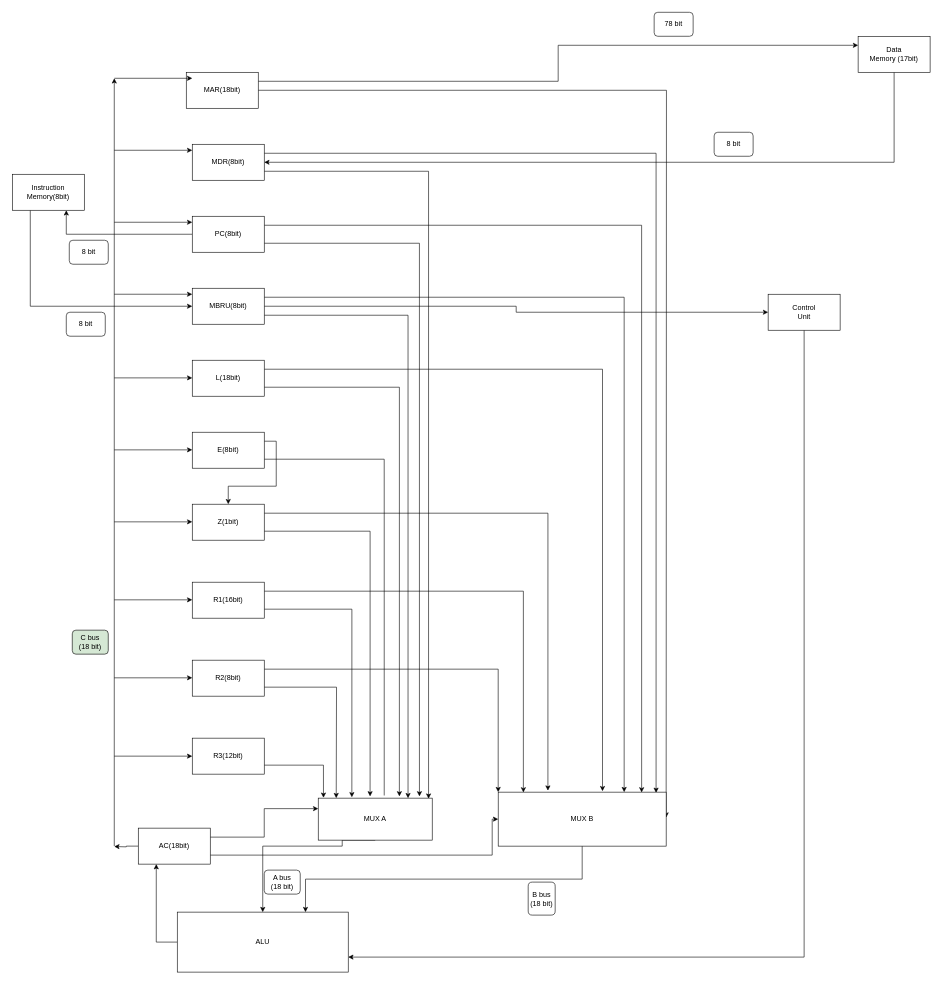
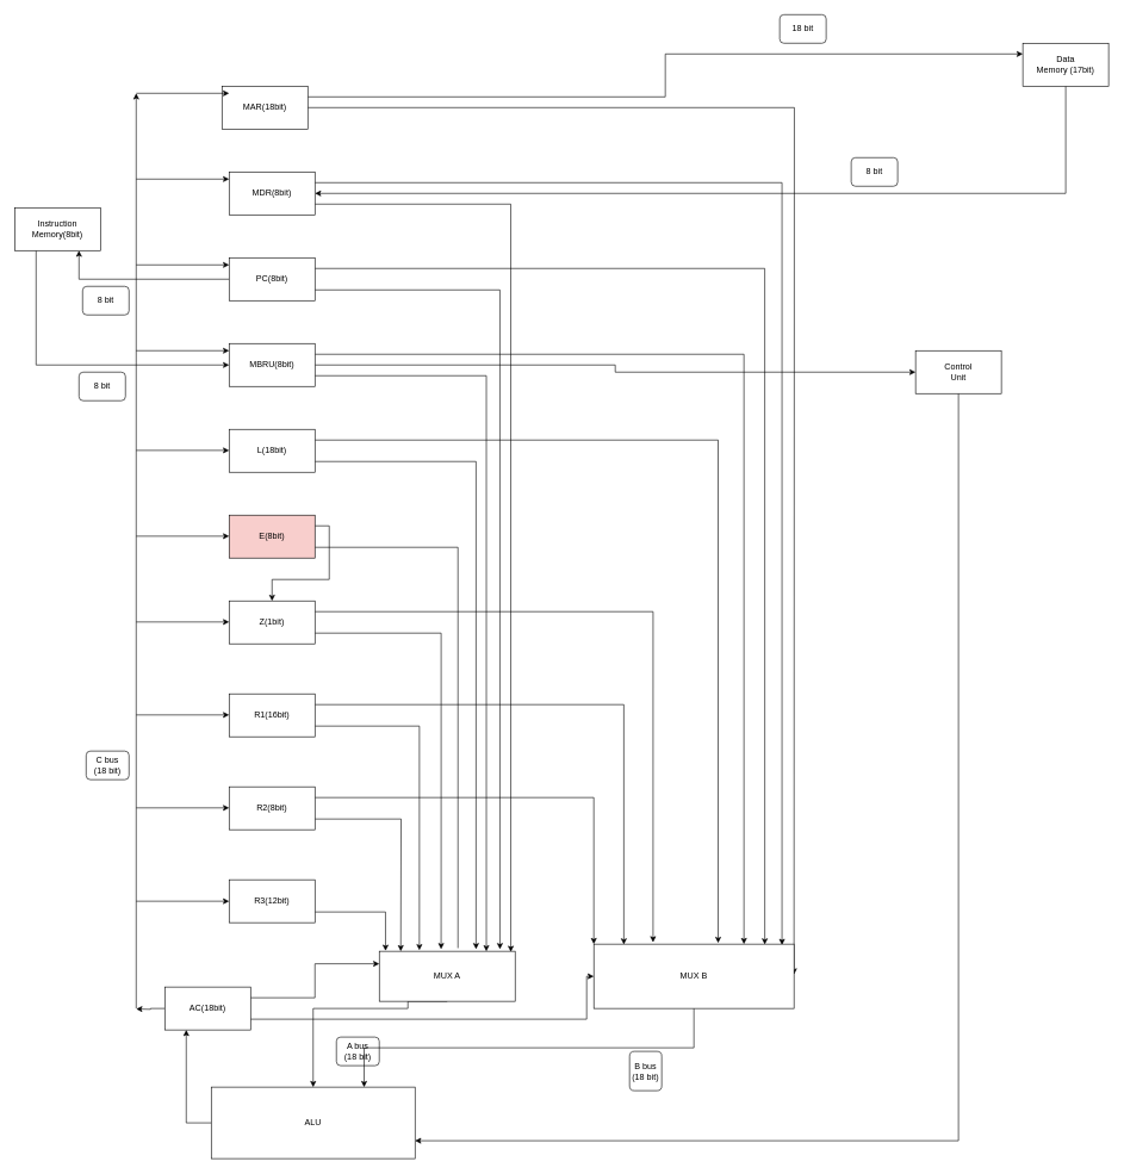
  <mxCell id="0" value="" />
  <mxCell id="1" parent="0" />
  <mxCell id="2" style="edgeStyle=orthogonalEdgeStyle;rounded=0;orthogonalLoop=1;jettySize=auto;html=1;exitX=1;exitY=0.25;exitDx=0;exitDy=0;entryX=0;entryY=0.25;entryDx=0;entryDy=0;" parent="1" source="4" target="40" edge="1"><mxGeometry relative="1" as="geometry" /></mxCell>
  <mxCell id="3" style="edgeStyle=orthogonalEdgeStyle;rounded=0;orthogonalLoop=1;jettySize=auto;html=1;exitX=1;exitY=0.5;exitDx=0;exitDy=0;" parent="1" source="4" edge="1"><mxGeometry relative="1" as="geometry"><mxPoint x="1110" y="1362.4" as="targetPoint" /></mxGeometry></mxCell>
  <mxCell id="4" value="MAR(18bit)" style="rounded=0;whiteSpace=wrap;html=1;" parent="1" vertex="1"><mxGeometry x="310" y="120" width="120" height="60" as="geometry" /></mxCell>
  <mxCell id="5" style="edgeStyle=orthogonalEdgeStyle;rounded=0;orthogonalLoop=1;jettySize=auto;html=1;exitX=1;exitY=0.25;exitDx=0;exitDy=0;entryX=0.94;entryY=0.013;entryDx=0;entryDy=0;entryPerimeter=0;" parent="1" source="7" target="58" edge="1"><mxGeometry relative="1" as="geometry" /></mxCell>
  <mxCell id="6" style="edgeStyle=orthogonalEdgeStyle;rounded=0;orthogonalLoop=1;jettySize=auto;html=1;exitX=1;exitY=0.75;exitDx=0;exitDy=0;entryX=0.968;entryY=0.013;entryDx=0;entryDy=0;entryPerimeter=0;" parent="1" source="7" target="56" edge="1"><mxGeometry relative="1" as="geometry" /></mxCell>
  <mxCell id="7" value="MDR(8bit)" style="rounded=0;whiteSpace=wrap;html=1;" parent="1" vertex="1"><mxGeometry x="320" y="240" width="120" height="60" as="geometry" /></mxCell>
  <mxCell id="8" style="edgeStyle=orthogonalEdgeStyle;rounded=0;orthogonalLoop=1;jettySize=auto;html=1;exitX=0;exitY=0.5;exitDx=0;exitDy=0;entryX=0.75;entryY=1;entryDx=0;entryDy=0;" parent="1" source="11" target="42" edge="1"><mxGeometry relative="1" as="geometry" /></mxCell>
  <mxCell id="9" style="edgeStyle=orthogonalEdgeStyle;rounded=0;orthogonalLoop=1;jettySize=auto;html=1;exitX=1;exitY=0.25;exitDx=0;exitDy=0;entryX=0.854;entryY=0.006;entryDx=0;entryDy=0;entryPerimeter=0;" parent="1" source="11" target="58" edge="1"><mxGeometry relative="1" as="geometry" /></mxCell>
  <mxCell id="10" style="edgeStyle=orthogonalEdgeStyle;rounded=0;orthogonalLoop=1;jettySize=auto;html=1;exitX=1;exitY=0.75;exitDx=0;exitDy=0;entryX=0.888;entryY=-0.041;entryDx=0;entryDy=0;entryPerimeter=0;" parent="1" source="11" target="56" edge="1"><mxGeometry relative="1" as="geometry" /></mxCell>
  <mxCell id="11" value="PC(8bit)" style="rounded=0;whiteSpace=wrap;html=1;" parent="1" vertex="1"><mxGeometry x="320" y="360" width="120" height="60" as="geometry" /></mxCell>
  <mxCell id="12" style="edgeStyle=orthogonalEdgeStyle;rounded=0;orthogonalLoop=1;jettySize=auto;html=1;exitX=1;exitY=0.25;exitDx=0;exitDy=0;entryX=0.75;entryY=0;entryDx=0;entryDy=0;" parent="1" source="15" target="58" edge="1"><mxGeometry relative="1" as="geometry" /></mxCell>
  <mxCell id="13" style="edgeStyle=orthogonalEdgeStyle;rounded=0;orthogonalLoop=1;jettySize=auto;html=1;exitX=1;exitY=0.75;exitDx=0;exitDy=0;entryX=0.788;entryY=0.002;entryDx=0;entryDy=0;entryPerimeter=0;" parent="1" source="15" target="56" edge="1"><mxGeometry relative="1" as="geometry" /></mxCell>
  <mxCell id="14" style="edgeStyle=orthogonalEdgeStyle;rounded=0;orthogonalLoop=1;jettySize=auto;html=1;exitX=1;exitY=0.5;exitDx=0;exitDy=0;entryX=0;entryY=0.5;entryDx=0;entryDy=0;" parent="1" source="15" target="44" edge="1"><mxGeometry relative="1" as="geometry" /></mxCell>
  <mxCell id="15" value="MBRU(8bit)" style="rounded=0;whiteSpace=wrap;html=1;" parent="1" vertex="1"><mxGeometry x="320" y="480" width="120" height="60" as="geometry" /></mxCell>
  <mxCell id="16" style="edgeStyle=orthogonalEdgeStyle;rounded=0;orthogonalLoop=1;jettySize=auto;html=1;exitX=1;exitY=0.25;exitDx=0;exitDy=0;entryX=0.621;entryY=-0.017;entryDx=0;entryDy=0;entryPerimeter=0;" parent="1" source="18" target="58" edge="1"><mxGeometry relative="1" as="geometry" /></mxCell>
  <mxCell id="17" style="edgeStyle=orthogonalEdgeStyle;rounded=0;orthogonalLoop=1;jettySize=auto;html=1;exitX=1;exitY=0.75;exitDx=0;exitDy=0;entryX=0.712;entryY=-0.041;entryDx=0;entryDy=0;entryPerimeter=0;" parent="1" source="18" target="56" edge="1"><mxGeometry relative="1" as="geometry"><mxPoint x="680" y="1180" as="targetPoint" /></mxGeometry></mxCell>
  <mxCell id="18" value="L(18bit)" style="rounded=0;whiteSpace=wrap;html=1;" parent="1" vertex="1"><mxGeometry x="320" y="600" width="120" height="60" as="geometry" /></mxCell>
  <mxCell id="19" style="edgeStyle=orthogonalEdgeStyle;rounded=0;orthogonalLoop=1;jettySize=auto;html=1;exitX=1;exitY=0.25;exitDx=0;exitDy=0;" parent="1" source="21" target="28" edge="1"><mxGeometry relative="1" as="geometry" /></mxCell>
  <mxCell id="20" style="edgeStyle=orthogonalEdgeStyle;rounded=0;orthogonalLoop=1;jettySize=auto;html=1;exitX=1;exitY=0.75;exitDx=0;exitDy=0;entryX=0.579;entryY=-0.063;entryDx=0;entryDy=0;entryPerimeter=0;endArrow=none;" parent="1" source="21" target="56" edge="1"><mxGeometry relative="1" as="geometry" /></mxCell>
- <mxCell id="21" value="E(8bit)" style="rounded=0;whiteSpace=wrap;html=1;" parent="1" vertex="1"><mxGeometry x="320" y="720" width="120" height="60" as="geometry" /></mxCell>
+ <mxCell id="21" value="E(8bit)" style="rounded=0;whiteSpace=wrap;html=1;fillColor=#f8cecc;" parent="1" vertex="1"><mxGeometry x="320" y="720" width="120" height="60" as="geometry" /></mxCell>
  <mxCell id="22" style="edgeStyle=orthogonalEdgeStyle;rounded=0;orthogonalLoop=1;jettySize=auto;html=1;exitX=1;exitY=0.25;exitDx=0;exitDy=0;entryX=0;entryY=0.25;entryDx=0;entryDy=0;" parent="1" source="25" target="56" edge="1"><mxGeometry relative="1" as="geometry" /></mxCell>
  <mxCell id="23" style="edgeStyle=orthogonalEdgeStyle;rounded=0;orthogonalLoop=1;jettySize=auto;html=1;exitX=1;exitY=0.75;exitDx=0;exitDy=0;entryX=0;entryY=0.5;entryDx=0;entryDy=0;" parent="1" source="25" target="58" edge="1"><mxGeometry relative="1" as="geometry"><mxPoint x="820" y="1425" as="targetPoint" /><Array as="points"><mxPoint x="820" y="1425" /><mxPoint x="820" y="1365" /></Array></mxGeometry></mxCell>
  <mxCell id="24" style="edgeStyle=orthogonalEdgeStyle;rounded=0;orthogonalLoop=1;jettySize=auto;html=1;exitX=0;exitY=0.5;exitDx=0;exitDy=0;" parent="1" source="25" edge="1"><mxGeometry relative="1" as="geometry"><mxPoint x="190" y="1410.667" as="targetPoint" /></mxGeometry></mxCell>
  <mxCell id="25" value="AC(18bit)" style="rounded=0;whiteSpace=wrap;html=1;" parent="1" vertex="1"><mxGeometry x="230" y="1380" width="120" height="60" as="geometry" /></mxCell>
  <mxCell id="26" style="edgeStyle=orthogonalEdgeStyle;rounded=0;orthogonalLoop=1;jettySize=auto;html=1;exitX=1;exitY=0.25;exitDx=0;exitDy=0;entryX=0.296;entryY=-0.028;entryDx=0;entryDy=0;entryPerimeter=0;" parent="1" source="28" target="58" edge="1"><mxGeometry relative="1" as="geometry" /></mxCell>
  <mxCell id="27" style="edgeStyle=orthogonalEdgeStyle;rounded=0;orthogonalLoop=1;jettySize=auto;html=1;exitX=1;exitY=0.75;exitDx=0;exitDy=0;entryX=0.455;entryY=-0.041;entryDx=0;entryDy=0;entryPerimeter=0;" parent="1" source="28" target="56" edge="1"><mxGeometry relative="1" as="geometry" /></mxCell>
  <mxCell id="28" value="Z(1bit)" style="rounded=0;whiteSpace=wrap;html=1;" parent="1" vertex="1"><mxGeometry x="320" y="840" width="120" height="60" as="geometry" /></mxCell>
  <mxCell id="29" style="edgeStyle=orthogonalEdgeStyle;rounded=0;orthogonalLoop=1;jettySize=auto;html=1;exitX=1;exitY=0.25;exitDx=0;exitDy=0;entryX=0.15;entryY=0.006;entryDx=0;entryDy=0;entryPerimeter=0;" parent="1" source="31" target="58" edge="1"><mxGeometry relative="1" as="geometry" /></mxCell>
  <mxCell id="30" style="edgeStyle=orthogonalEdgeStyle;rounded=0;orthogonalLoop=1;jettySize=auto;html=1;exitX=1;exitY=0.75;exitDx=0;exitDy=0;entryX=0.295;entryY=-0.02;entryDx=0;entryDy=0;entryPerimeter=0;" parent="1" source="31" target="56" edge="1"><mxGeometry relative="1" as="geometry" /></mxCell>
  <mxCell id="31" value="R1(16bit)" style="rounded=0;whiteSpace=wrap;html=1;" parent="1" vertex="1"><mxGeometry x="320" y="970" width="120" height="60" as="geometry" /></mxCell>
  <mxCell id="32" style="edgeStyle=orthogonalEdgeStyle;rounded=0;orthogonalLoop=1;jettySize=auto;html=1;exitX=1;exitY=0.25;exitDx=0;exitDy=0;entryX=0;entryY=0;entryDx=0;entryDy=0;" parent="1" source="34" target="58" edge="1"><mxGeometry relative="1" as="geometry" /></mxCell>
  <mxCell id="33" style="edgeStyle=orthogonalEdgeStyle;rounded=0;orthogonalLoop=1;jettySize=auto;html=1;exitX=1;exitY=0.75;exitDx=0;exitDy=0;" parent="1" source="34" edge="1"><mxGeometry relative="1" as="geometry"><mxPoint x="560" y="1330" as="targetPoint" /></mxGeometry></mxCell>
  <mxCell id="34" value="R2(8bit)" style="rounded=0;whiteSpace=wrap;html=1;" parent="1" vertex="1"><mxGeometry x="320" y="1100" width="120" height="60" as="geometry" /></mxCell>
  <mxCell id="35" style="edgeStyle=orthogonalEdgeStyle;rounded=0;orthogonalLoop=1;jettySize=auto;html=1;exitX=1;exitY=0.75;exitDx=0;exitDy=0;entryX=0.046;entryY=-0.009;entryDx=0;entryDy=0;entryPerimeter=0;" parent="1" source="36" target="56" edge="1"><mxGeometry relative="1" as="geometry" /></mxCell>
  <mxCell id="36" value="R3(12bit)" style="rounded=0;whiteSpace=wrap;html=1;" parent="1" vertex="1"><mxGeometry x="320" y="1230" width="120" height="60" as="geometry" /></mxCell>
  <mxCell id="37" style="edgeStyle=orthogonalEdgeStyle;rounded=0;orthogonalLoop=1;jettySize=auto;html=1;exitX=0;exitY=0.5;exitDx=0;exitDy=0;entryX=0.25;entryY=1;entryDx=0;entryDy=0;" parent="1" source="38" target="25" edge="1"><mxGeometry relative="1" as="geometry" /></mxCell>
  <mxCell id="38" value="ALU" style="rounded=0;whiteSpace=wrap;html=1;" parent="1" vertex="1"><mxGeometry x="295" y="1520" width="285" height="100" as="geometry" /></mxCell>
  <mxCell id="39" style="edgeStyle=orthogonalEdgeStyle;rounded=0;orthogonalLoop=1;jettySize=auto;html=1;exitX=0.5;exitY=1;exitDx=0;exitDy=0;entryX=1;entryY=0.5;entryDx=0;entryDy=0;" parent="1" source="40" target="7" edge="1"><mxGeometry relative="1" as="geometry" /></mxCell>
  <mxCell id="40" value="Data&lt;br&gt;Memory (17bit)" style="rounded=0;whiteSpace=wrap;html=1;" parent="1" vertex="1"><mxGeometry x="1430" y="60" width="120" height="60" as="geometry" /></mxCell>
  <mxCell id="41" style="edgeStyle=orthogonalEdgeStyle;rounded=0;orthogonalLoop=1;jettySize=auto;html=1;exitX=0.25;exitY=1;exitDx=0;exitDy=0;entryX=0;entryY=0.5;entryDx=0;entryDy=0;" parent="1" source="42" target="15" edge="1"><mxGeometry relative="1" as="geometry" /></mxCell>
  <mxCell id="42" value="Instruction&lt;br&gt;Memory(8bit)" style="rounded=0;whiteSpace=wrap;html=1;" parent="1" vertex="1"><mxGeometry x="20" y="290" width="120" height="60" as="geometry" /></mxCell>
  <mxCell id="43" style="edgeStyle=orthogonalEdgeStyle;rounded=0;orthogonalLoop=1;jettySize=auto;html=1;exitX=0.5;exitY=1;exitDx=0;exitDy=0;entryX=1;entryY=0.75;entryDx=0;entryDy=0;" parent="1" source="44" target="38" edge="1"><mxGeometry relative="1" as="geometry" /></mxCell>
  <mxCell id="44" value="Control&lt;br&gt;Unit" style="rounded=0;whiteSpace=wrap;html=1;" parent="1" vertex="1"><mxGeometry x="1280" y="490" width="120" height="60" as="geometry" /></mxCell>
- <mxCell id="45" value="A bus&lt;br&gt;(18 bit)" style="rounded=1;whiteSpace=wrap;html=1;" parent="1" vertex="1"><mxGeometry x="440" y="1450" width="60" height="40" as="geometry" /></mxCell>
+ <mxCell id="45" value="A bus&lt;br&gt;(18 bit)" style="rounded=1;whiteSpace=wrap;html=1;" parent="1" vertex="1"><mxGeometry x="470" y="1450" width="60" height="40" as="geometry" /></mxCell>
  <mxCell id="46" value="B bus&lt;br&gt;(18 bit)" style="rounded=1;whiteSpace=wrap;html=1;" parent="1" vertex="1"><mxGeometry x="880" y="1470" width="45" height="55" as="geometry" /></mxCell>
  <mxCell id="47" value="" style="endArrow=classic;html=1;rounded=0;" parent="1" edge="1"><mxGeometry width="50" height="50" relative="1" as="geometry"><mxPoint x="190" y="1410" as="sourcePoint" /><mxPoint x="190" y="130" as="targetPoint" /></mxGeometry></mxCell>
  <mxCell id="48" value="" style="endArrow=classic;html=1;rounded=0;" parent="1" edge="1"><mxGeometry width="50" height="50" relative="1" as="geometry"><mxPoint x="190" y="1260" as="sourcePoint" /><mxPoint x="320" y="1260" as="targetPoint" /></mxGeometry></mxCell>
  <mxCell id="49" value="" style="endArrow=classic;html=1;rounded=0;" parent="1" edge="1"><mxGeometry width="50" height="50" relative="1" as="geometry"><mxPoint x="190" y="1129.44" as="sourcePoint" /><mxPoint x="320" y="1129.44" as="targetPoint" /></mxGeometry></mxCell>
  <mxCell id="50" value="" style="endArrow=classic;html=1;rounded=0;" parent="1" edge="1"><mxGeometry width="50" height="50" relative="1" as="geometry"><mxPoint x="190" y="999.44" as="sourcePoint" /><mxPoint x="320" y="999.44" as="targetPoint" /></mxGeometry></mxCell>
  <mxCell id="51" value="" style="endArrow=classic;html=1;rounded=0;" parent="1" edge="1"><mxGeometry width="50" height="50" relative="1" as="geometry"><mxPoint x="190" y="869.44" as="sourcePoint" /><mxPoint x="320" y="869.44" as="targetPoint" /></mxGeometry></mxCell>
  <mxCell id="52" value="" style="endArrow=classic;html=1;rounded=0;" parent="1" edge="1"><mxGeometry width="50" height="50" relative="1" as="geometry"><mxPoint x="190" y="749.44" as="sourcePoint" /><mxPoint x="320" y="749.44" as="targetPoint" /></mxGeometry></mxCell>
  <mxCell id="53" value="" style="endArrow=classic;html=1;rounded=0;" parent="1" edge="1"><mxGeometry width="50" height="50" relative="1" as="geometry"><mxPoint x="190" y="629.44" as="sourcePoint" /><mxPoint x="320" y="629.44" as="targetPoint" /></mxGeometry></mxCell>
- <mxCell id="54" value="C bus&lt;br&gt;(18 bit)" style="rounded=1;whiteSpace=wrap;html=1;fillColor=#d5e8d4;" parent="1" vertex="1"><mxGeometry x="120" y="1050" width="60" height="40" as="geometry" /></mxCell>
+ <mxCell id="54" value="C bus&lt;br&gt;(18 bit)" style="rounded=1;whiteSpace=wrap;html=1;" parent="1" vertex="1"><mxGeometry x="120" y="1050" width="60" height="40" as="geometry" /></mxCell>
  <mxCell id="55" style="edgeStyle=orthogonalEdgeStyle;rounded=0;orthogonalLoop=1;jettySize=auto;html=1;exitX=0.5;exitY=1;exitDx=0;exitDy=0;entryX=0.5;entryY=0;entryDx=0;entryDy=0;" parent="1" source="56" target="38" edge="1"><mxGeometry relative="1" as="geometry"><Array as="points"><mxPoint x="570" y="1410" /><mxPoint x="437" y="1410" /></Array></mxGeometry></mxCell>
  <mxCell id="56" value="MUX A" style="rounded=0;whiteSpace=wrap;html=1;" parent="1" vertex="1"><mxGeometry x="530" y="1330" width="190" height="70" as="geometry" /></mxCell>
  <mxCell id="57" style="edgeStyle=orthogonalEdgeStyle;rounded=0;orthogonalLoop=1;jettySize=auto;html=1;exitX=0.5;exitY=1;exitDx=0;exitDy=0;entryX=0.75;entryY=0;entryDx=0;entryDy=0;" parent="1" source="58" target="38" edge="1"><mxGeometry relative="1" as="geometry" /></mxCell>
  <mxCell id="58" value="MUX B" style="rounded=0;whiteSpace=wrap;html=1;" parent="1" vertex="1"><mxGeometry x="830" y="1320" width="280" height="90" as="geometry" /></mxCell>
  <mxCell id="59" value="" style="endArrow=classic;html=1;rounded=0;" parent="1" edge="1"><mxGeometry width="50" height="50" relative="1" as="geometry"><mxPoint x="190" y="490" as="sourcePoint" /><mxPoint x="320" y="490" as="targetPoint" /></mxGeometry></mxCell>
  <mxCell id="60" value="" style="endArrow=classic;html=1;rounded=0;" parent="1" edge="1"><mxGeometry width="50" height="50" relative="1" as="geometry"><mxPoint x="190" y="250" as="sourcePoint" /><mxPoint x="320" y="250" as="targetPoint" /></mxGeometry></mxCell>
  <mxCell id="61" value="" style="endArrow=classic;html=1;rounded=0;" parent="1" edge="1"><mxGeometry width="50" height="50" relative="1" as="geometry"><mxPoint x="190" y="370" as="sourcePoint" /><mxPoint x="320" y="370" as="targetPoint" /></mxGeometry></mxCell>
  <mxCell id="62" value="" style="endArrow=classic;html=1;rounded=0;" parent="1" edge="1"><mxGeometry width="50" height="50" relative="1" as="geometry"><mxPoint x="190" y="130" as="sourcePoint" /><mxPoint x="320" y="130" as="targetPoint" /></mxGeometry></mxCell>
- <mxCell id="63" value="78 bit" style="rounded=1;whiteSpace=wrap;html=1;" parent="1" vertex="1"><mxGeometry x="1090" y="20" width="65" height="40" as="geometry" /></mxCell>
+ <mxCell id="63" value="18 bit" style="rounded=1;whiteSpace=wrap;html=1;" parent="1" vertex="1"><mxGeometry x="1090" y="20" width="65" height="40" as="geometry" /></mxCell>
  <mxCell id="64" value="8 bit" style="rounded=1;whiteSpace=wrap;html=1;" parent="1" vertex="1"><mxGeometry x="1190" y="220" width="65" height="40" as="geometry" /></mxCell>
  <mxCell id="65" value="8 bit" style="rounded=1;whiteSpace=wrap;html=1;" parent="1" vertex="1"><mxGeometry x="115" y="400" width="65" height="40" as="geometry" /></mxCell>
  <mxCell id="66" value="8 bit" style="rounded=1;whiteSpace=wrap;html=1;" parent="1" vertex="1"><mxGeometry x="110" y="520" width="65" height="40" as="geometry" /></mxCell>
